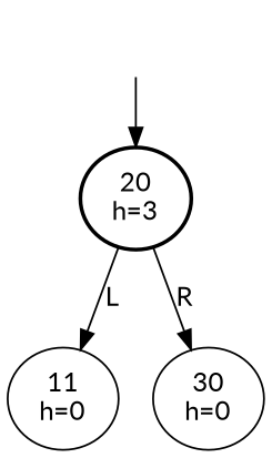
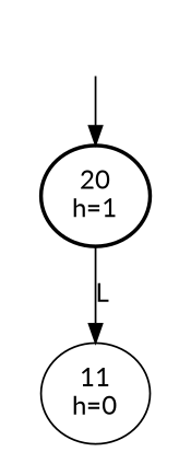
  digraph {
    fontname=Lato
    node [fontname=Lato]
    edge [fontname=Lato]
    DUMMY [style=invis]
-   n2 [label="20\nh=3" penwidth=2]
+   n2 [label="20\nh=1" penwidth=2]
    n3 [label="11\nh=0"]
-   n4 [label="30\nh=0"]
    DUMMY -> n2
    n2 -> n3 [label=L]
-   n2 -> n4 [label=R]
  }
